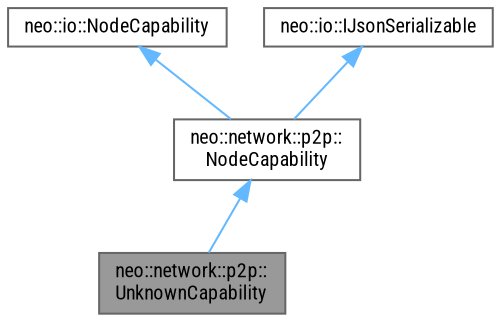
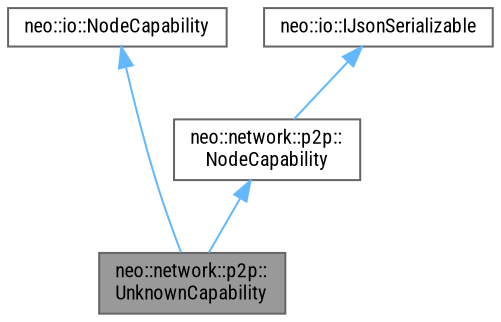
  digraph {
    fontname="Roboto Condensed"
    node [color=gray40 fillcolor=white fontname="Roboto Condensed" fontsize=10 shape=box style=filled]
    edge [color=steelblue1 dir=back fontname="Roboto Condensed" fontsize=10 labelfontname=Helvetica labelfontsize=10 style=solid]
    n1 [fillcolor=grey60 fontcolor=black height=0.2 label="neo::network::p2p::\lUnknownCapability" width=0.4]
    n2 [height=0.2 label="neo::network::p2p::\lNodeCapability" width=0.4]
    n3 [height=0.2 label="neo::io::NodeCapability" width=0.4]
    n4 [height=0.2 label="neo::io::IJsonSerializable" width=0.4]
    n2 -> n1
-   n3 -> n2
+   n3 -> n1
    n4 -> n2
  }
